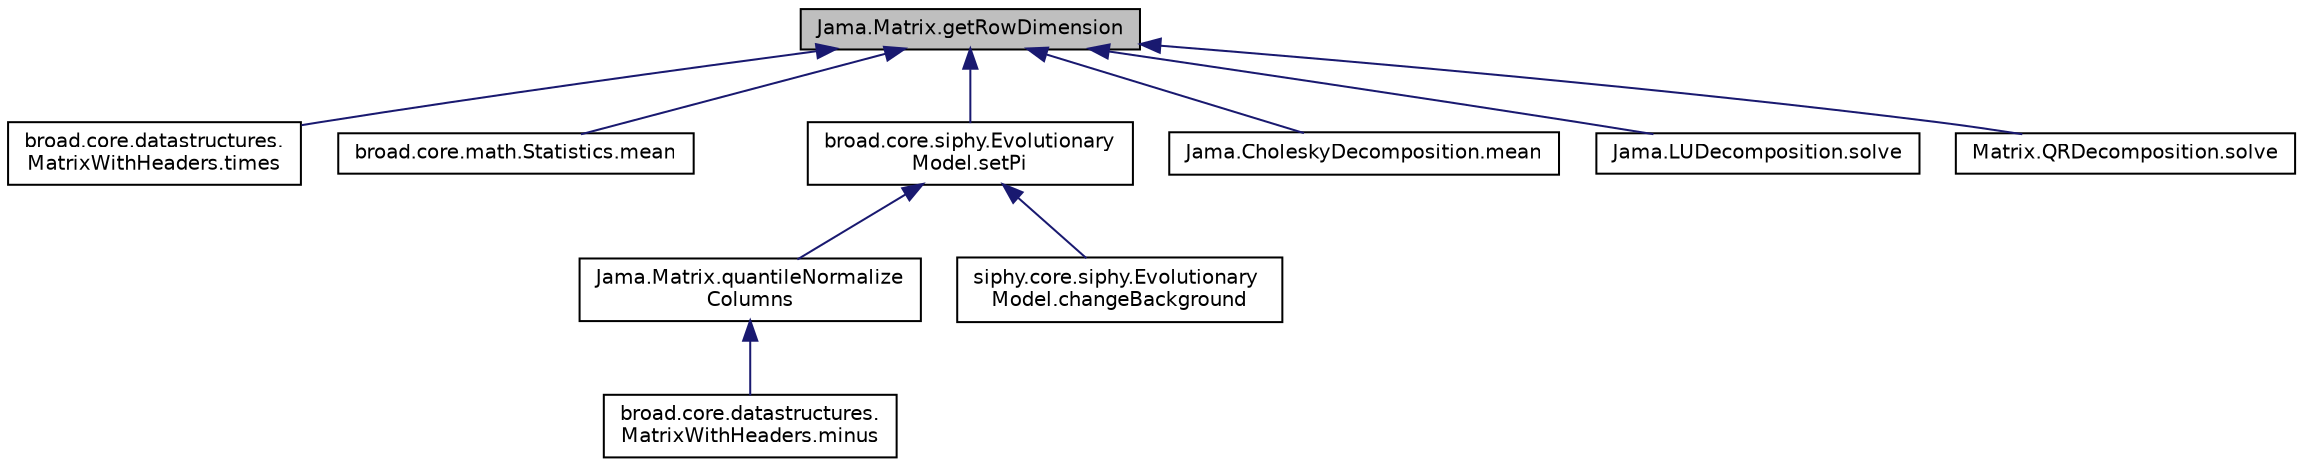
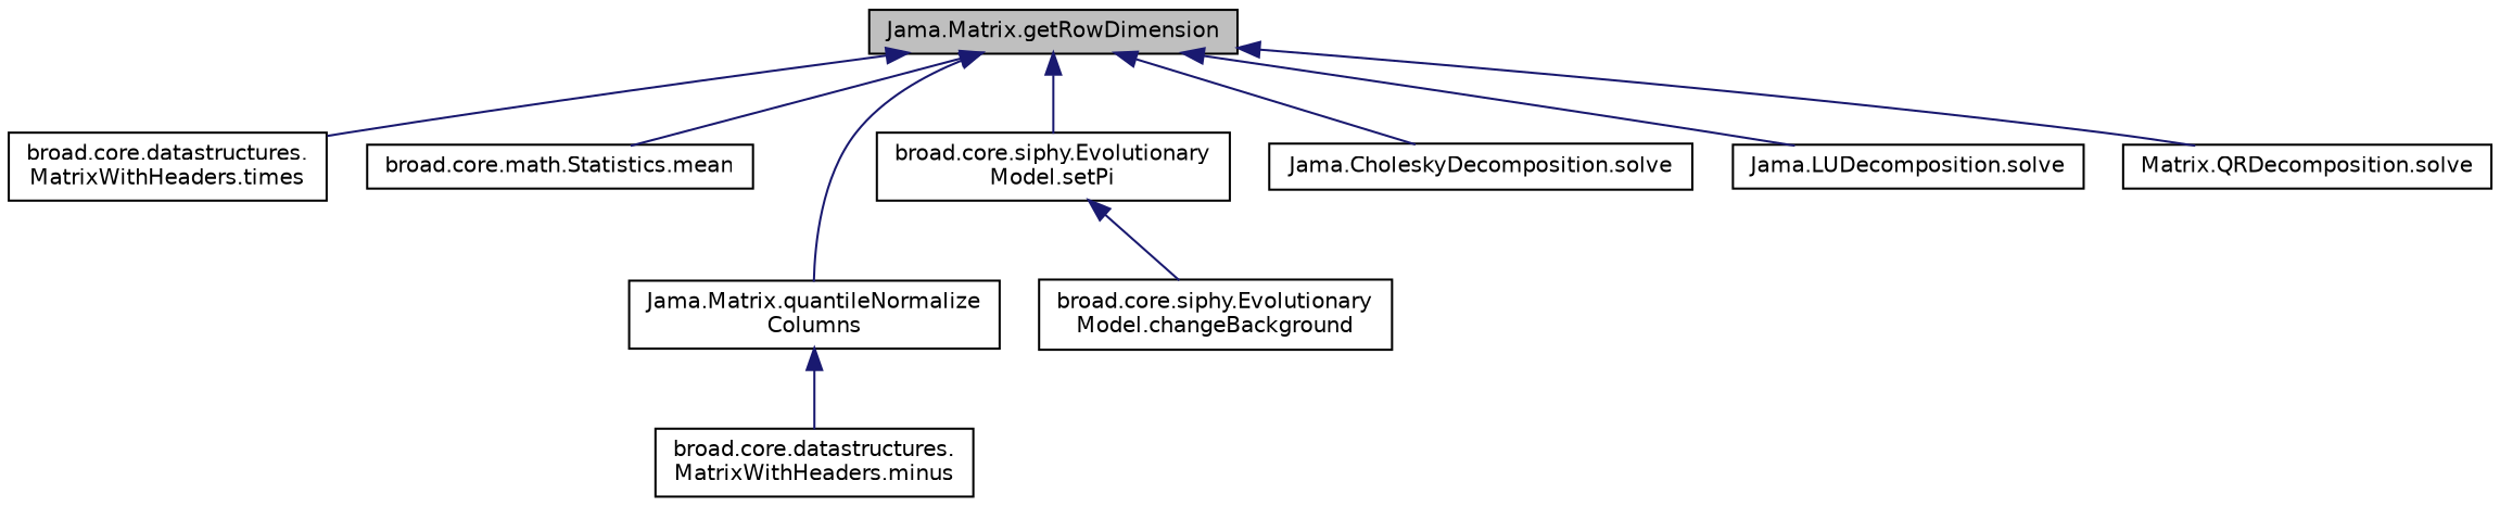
  digraph {
    rankdir=TB
    node [color=black fillcolor=white fontname=Helvetica fontsize=10 shape=record style=filled]
    edge [color=midnightblue dir=back fontname=Helvetica fontsize=10 labelfontname=Helvetica labelfontsize=10 style=solid]
    n1 [fillcolor=grey75 fontcolor=black height=0.2 label="Jama.Matrix.getRowDimension" width=0.4]
    n2 [height=0.2 label="broad.core.datastructures.\lMatrixWithHeaders.times" width=0.4]
    n3 [height=0.2 label="broad.core.math.Statistics.mean" width=0.4]
    n4 [height=0.2 label="broad.core.siphy.Evolutionary\lModel.setPi" width=0.4]
    n5 [height=0.2 label="Jama.Matrix.quantileNormalize\lColumns" width=0.4]
-   n6 [height=0.2 label="Jama.CholeskyDecomposition.mean" width=0.4]
+   n6 [height=0.2 label="Jama.CholeskyDecomposition.solve" width=0.4]
    n7 [height=0.2 label="Jama.LUDecomposition.solve" width=0.4]
    n8 [height=0.2 label="Matrix.QRDecomposition.solve" width=0.4]
    n9 [height=0.2 label="broad.core.datastructures.\lMatrixWithHeaders.minus" width=0.4]
-   n10 [height=0.2 label="siphy.core.siphy.Evolutionary\lModel.changeBackground" width=0.4]
+   n10 [height=0.2 label="broad.core.siphy.Evolutionary\lModel.changeBackground" width=0.4]
    n1 -> n2
    n1 -> n3
    n1 -> n4
-   n4 -> n5
+   n1 -> n5
    n1 -> n6
    n1 -> n7
    n1 -> n8
    n4 -> n10
    n5 -> n9
  }
